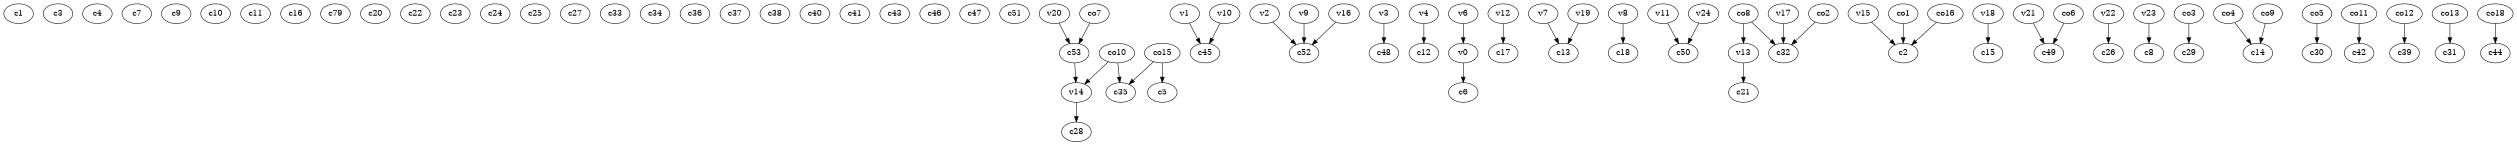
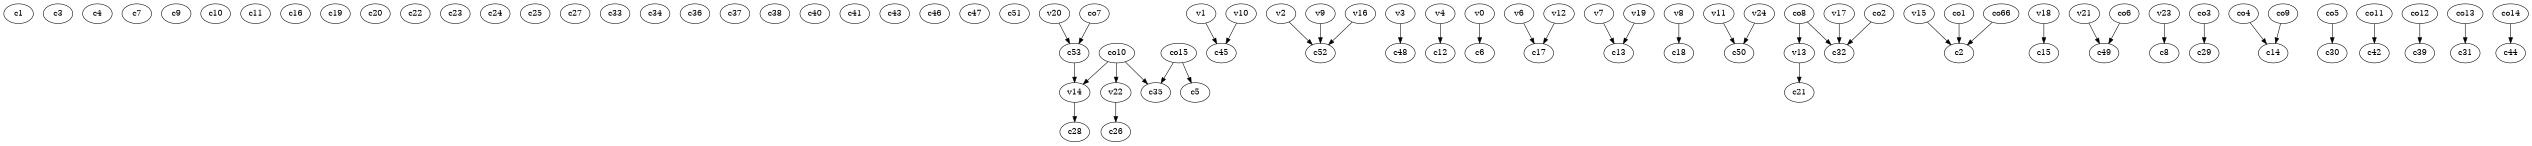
  strict digraph {
    edge [weight=1]
    c1
    c3
    c4
    c7
    c9
    c10
    c11
    c16
-   c19 [label=c79]
+   c19
    c20
    c22
    c23
    c24
    c25
    c27
    c33
    c34
    c36
    c37
    c38
    c40
    c41
    c43
    c46
    c47
    c51
    c53
    v14
    c28
    v1
    c45
    v2
    c52
    v3
    c48
    v4
    c12
    n38 [label=v0]
    c6
    v6
    c17
    v7
    c13
    v8
    c18
    v9
    v10
    v11
    c50
    v12
    v13
    c21
    v15
    c2
    v16
    v17
    c32
    v18
    c15
    v19
    v20
    v21
    c49
    v22
    c26
    v23
    c8
    v24
    co1
    co2
    co3
    c29
    co4
    c14
    co5
    c30
    co6
    co7
    co8
    co9
    co10
    c35
    co11
    c42
    co12
    c39
    co13
    c31
-   co14 [label=co18]
+   co14
    c44
    co15
    c5
-   co16
+   co16 [label=co66]
    c53 -> v14
    v14 -> c28
    v1 -> c45
    v2 -> c52
    v3 -> c48
    v4 -> c12
    n38 -> c6
-   v6 -> n38
+   v6 -> c17
    v7 -> c13
    v8 -> c18
    v9 -> c52
    v10 -> c45
    v11 -> c50
    v12 -> c17
    v13 -> c21
    v15 -> c2
    v16 -> c52
    v17 -> c32
    v18 -> c15
    v19 -> c13
    v20 -> c53
    v21 -> c49
    v22 -> c26
    v23 -> c8
    v24 -> c50
    co1 -> c2
    co2 -> c32
    co3 -> c29
    co4 -> c14
    co5 -> c30
    co6 -> c49
    co7 -> c53
    co8 -> v13
    co8 -> c32
    co9 -> c14
    co10 -> v14
+   co10 -> v22
    co10 -> c35
    co11 -> c42
    co12 -> c39
    co13 -> c31
    co14 -> c44
    co15 -> c35
    co15 -> c5
    co16 -> c2
  }
